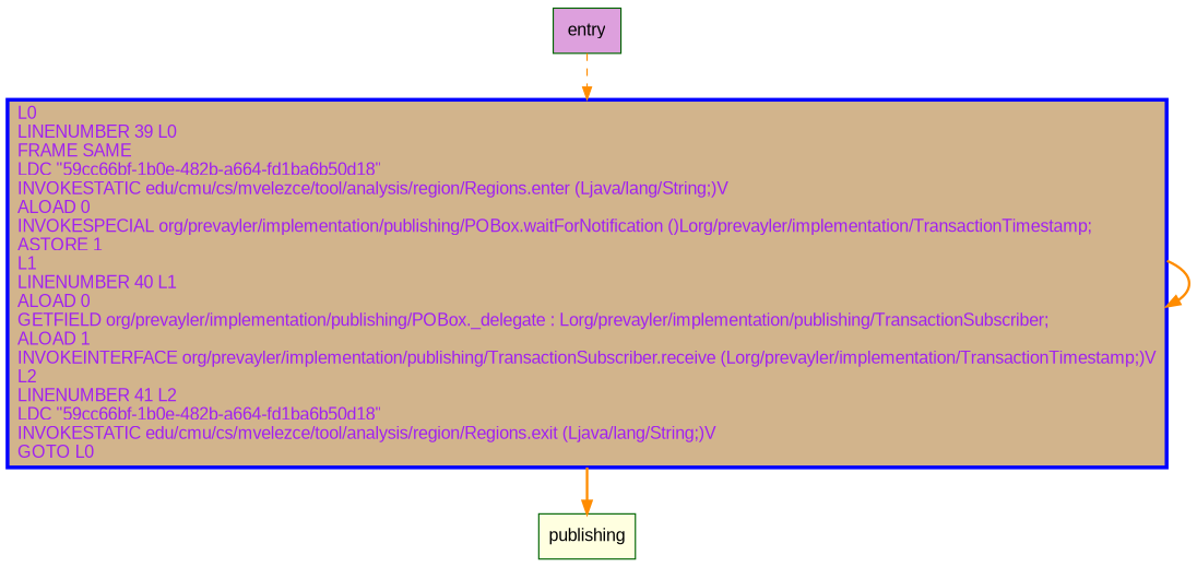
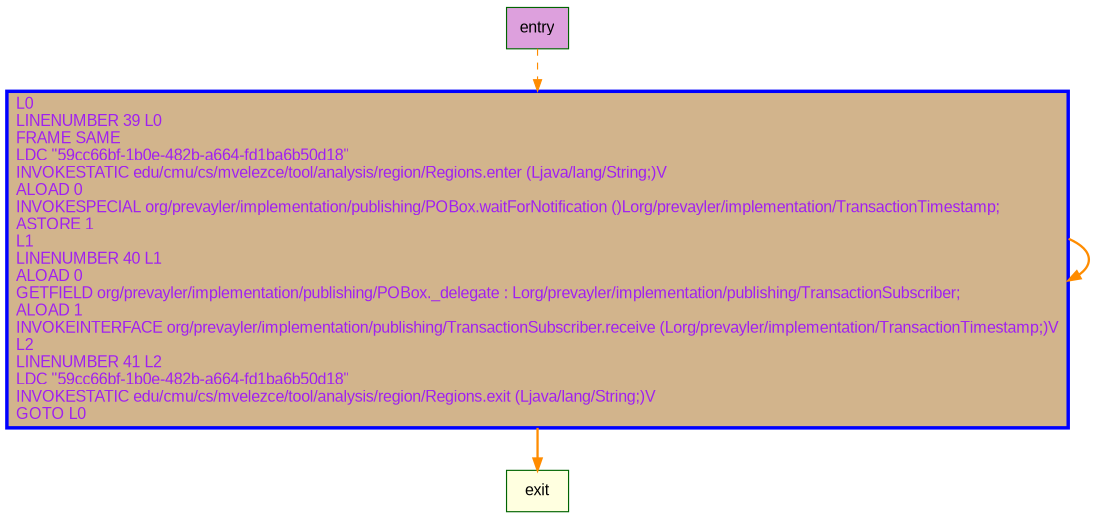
  digraph {
    fontname="Liberation Sans"
    node [color=darkgreen shape=record style=filled fontname="Liberation Sans"]
    edge [color=darkorange style=bold fontname="Liberation Sans"]
    n1 [color=blue fontcolor=purple label="L0\lLINENUMBER 39 L0\lFRAME SAME\lLDC \"59cc66bf-1b0e-482b-a664-fd1ba6b50d18\"\lINVOKESTATIC edu/cmu/cs/mvelezce/tool/analysis/region/Regions.enter (Ljava/lang/String;)V\lALOAD 0\lINVOKESPECIAL org/prevayler/implementation/publishing/POBox.waitForNotification ()Lorg/prevayler/implementation/TransactionTimestamp;\lASTORE 1\lL1\lLINENUMBER 40 L1\lALOAD 0\lGETFIELD org/prevayler/implementation/publishing/POBox._delegate : Lorg/prevayler/implementation/publishing/TransactionSubscriber;\lALOAD 1\lINVOKEINTERFACE org/prevayler/implementation/publishing/TransactionSubscriber.receive (Lorg/prevayler/implementation/TransactionTimestamp;)V\lL2\lLINENUMBER 41 L2\lLDC \"59cc66bf-1b0e-482b-a664-fd1ba6b50d18\"\lINVOKESTATIC edu/cmu/cs/mvelezce/tool/analysis/region/Regions.exit (Ljava/lang/String;)V\lGOTO L0\l" penwidth=3 fillcolor=tan]
-   exit [fillcolor=lightyellow label=publishing]
+   exit [fillcolor=lightyellow]
    entry [fillcolor=plum]
    n1 -> n1
    n1 -> exit
    entry -> n1 [style=dashed]
  }
